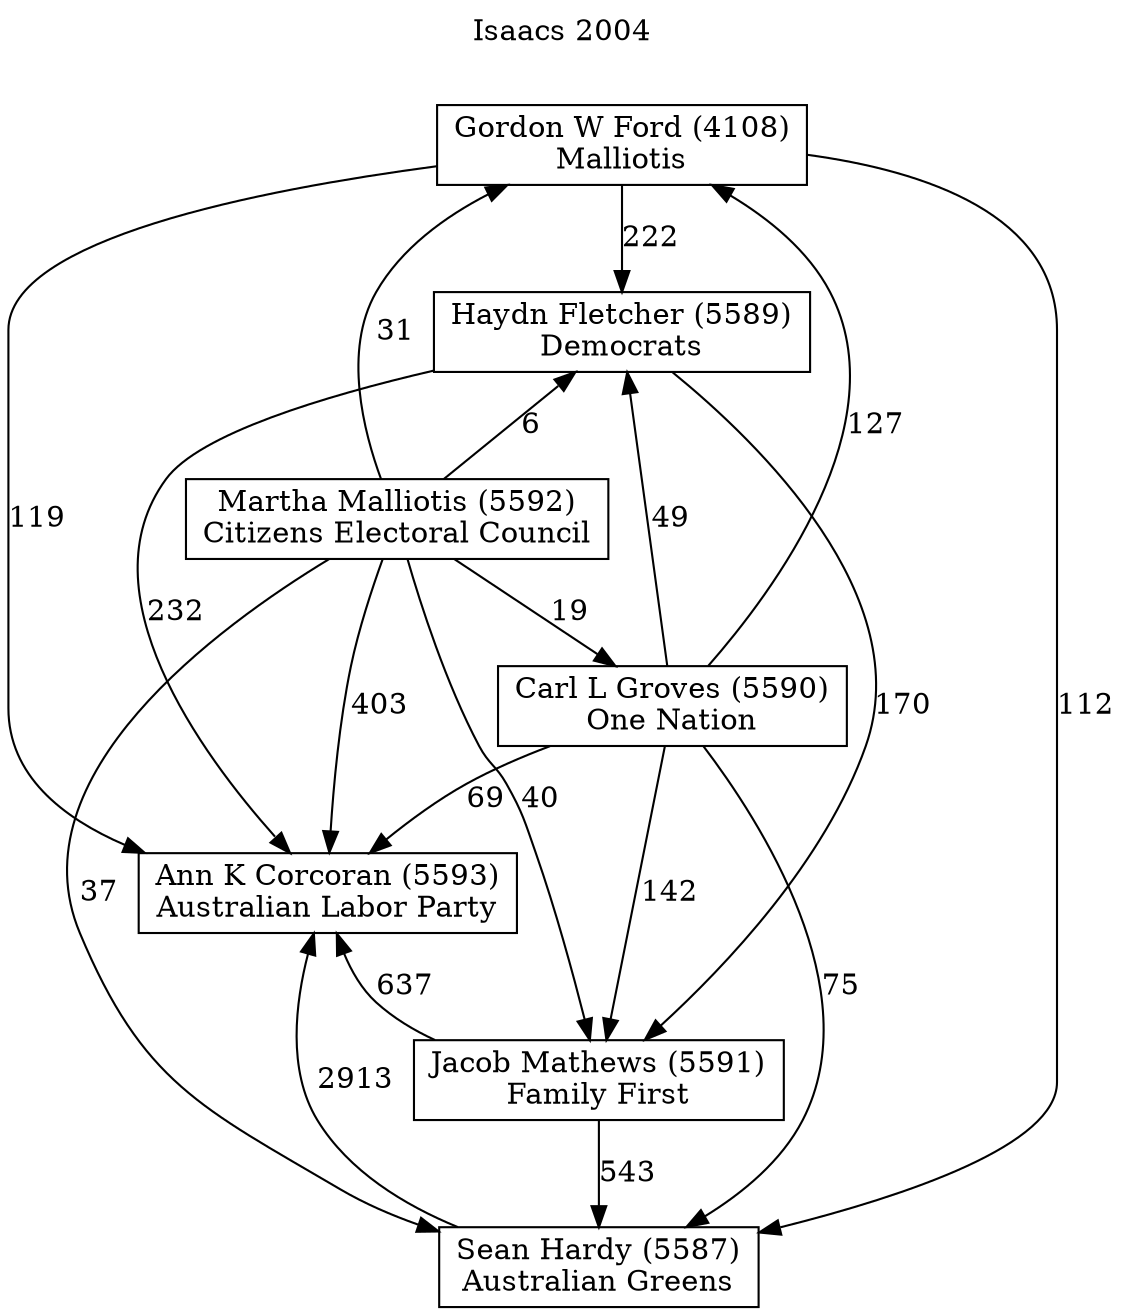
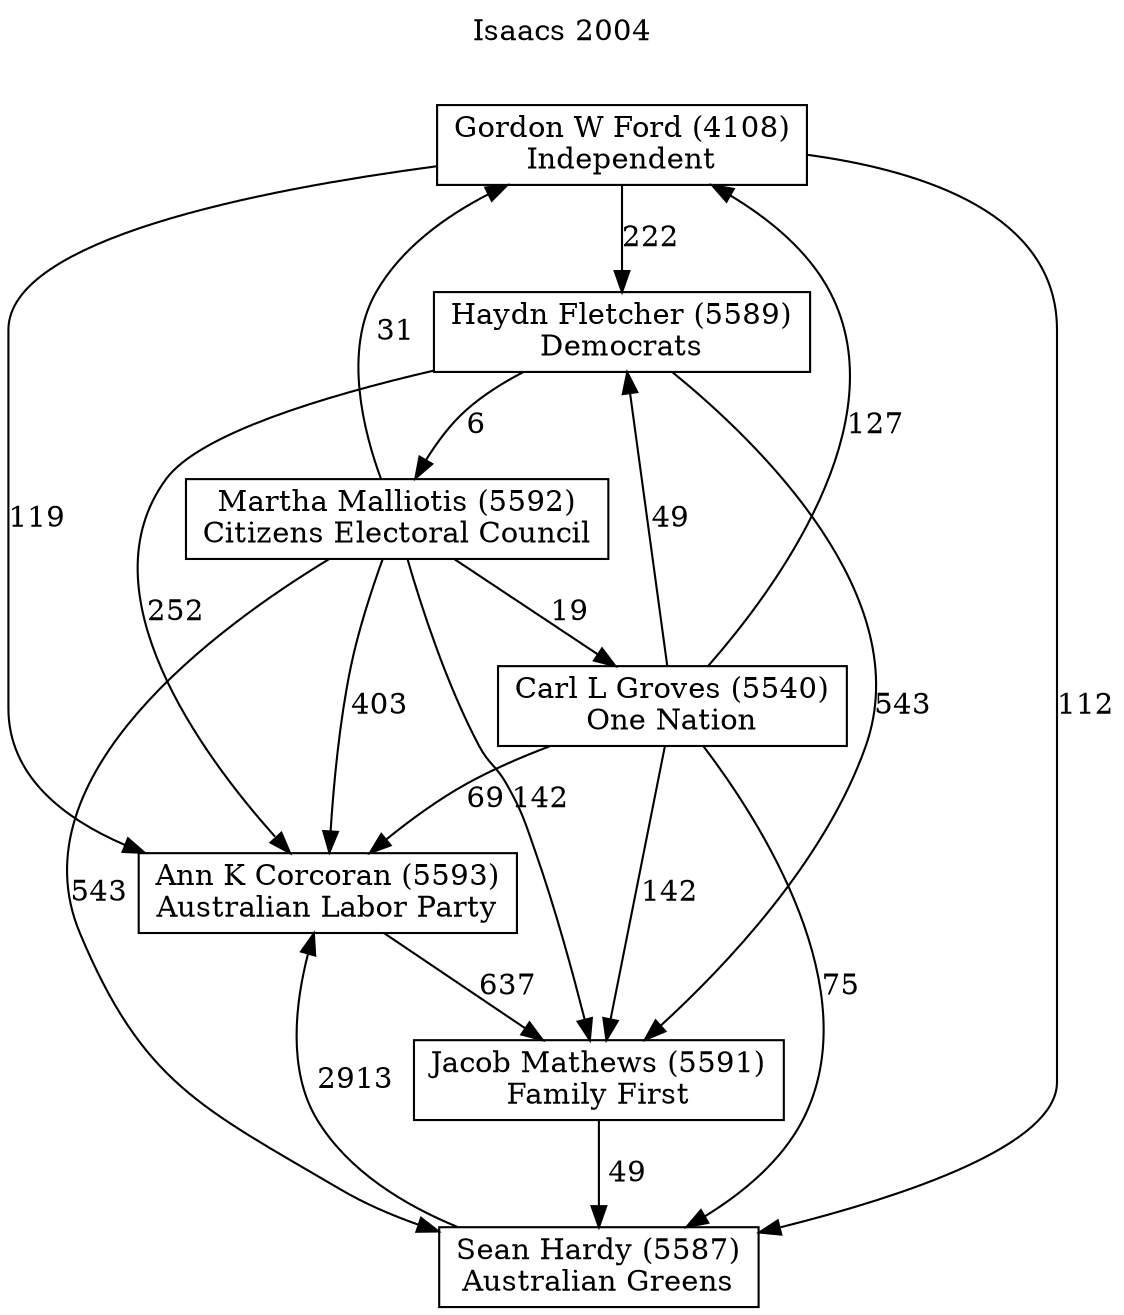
  digraph {
    label="Isaacs 2004"
    labelloc=t
    mclimit=10
    node [shape=box]
    n1 [label="Ann K Corcoran (5593)\nAustralian Labor Party"]
    n2 [label="Sean Hardy (5587)\nAustralian Greens"]
    n3 [label="Jacob Mathews (5591)\nFamily First"]
    n4 [label="Haydn Fletcher (5589)\nDemocrats"]
-   n5 [label="Gordon W Ford (4108)\nMalliotis"]
-   n6 [label="Carl L Groves (5590)\nOne Nation"]
+   n5 [label="Gordon W Ford (4108)\nIndependent"]
+   n6 [label="Carl L Groves (5540)\nOne Nation"]
    n7 [label="Martha Malliotis (5592)\nCitizens Electoral Council"]
    n2 -> n1 [label=2913]
-   n3 -> n1 [label=637]
-   n3 -> n2 [label=543]
-   n4 -> n1 [label=232]
-   n4 -> n3 [label=170]
+   n1 -> n3 [label=637]
+   n3 -> n2 [label=49]
+   n4 -> n1 [label=252]
+   n4 -> n3 [label=543]
    n5 -> n1 [label=119]
    n5 -> n2 [label=112]
    n5 -> n4 [label=222]
    n6 -> n1 [label=69]
    n6 -> n2 [label=75]
    n6 -> n3 [label=142]
    n6 -> n4 [label=49]
    n6 -> n5 [label=127]
    n7 -> n1 [label=403]
-   n7 -> n2 [label=37]
-   n7 -> n3 [label=40]
-   n7 -> n4 [label=6]
+   n7 -> n2 [label=543]
+   n7 -> n3 [label=142]
+   n4 -> n7 [label=6]
    n7 -> n5 [label=31]
    n7 -> n6 [label=19]
  }
